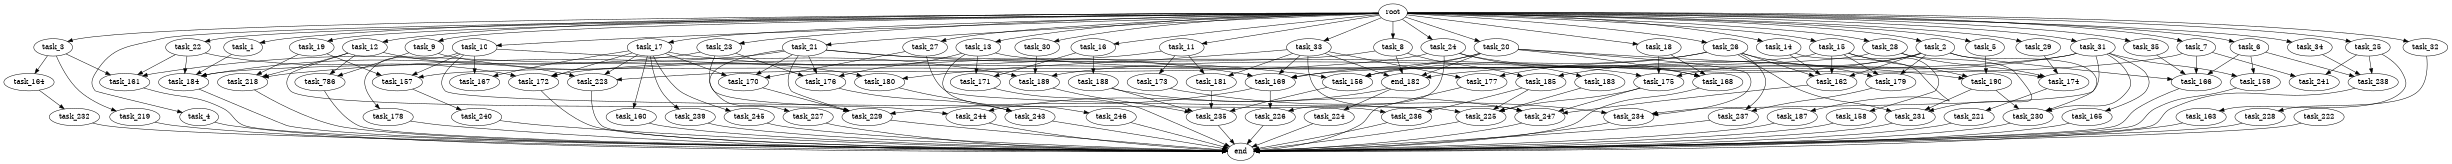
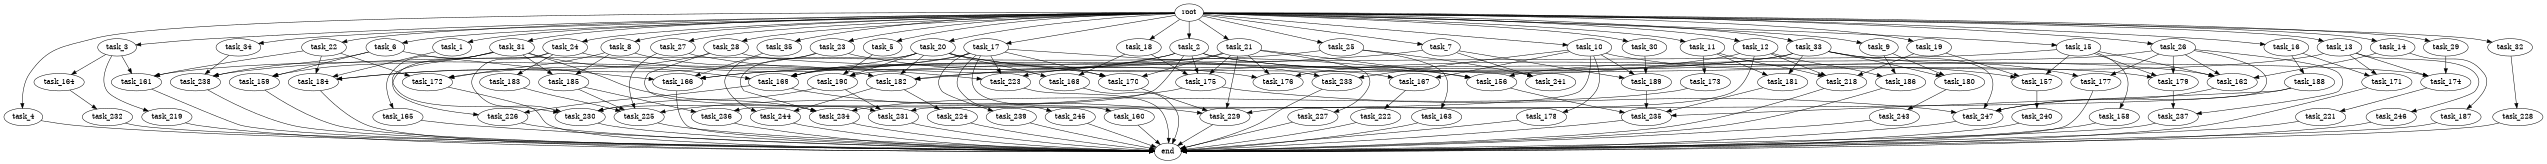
  digraph {
    root
    task_1
    task_2
    task_3
    task_4
    task_5
    task_6
    task_7
    task_8
    task_9
    task_10
    task_11
    task_12
    task_13
    task_14
    task_15
    task_16
    task_17
    task_18
    task_19
    task_20
    task_21
    task_22
    task_23
    task_24
    task_25
    task_26
    task_27
    task_28
    task_29
    task_30
    task_31
    task_32
    task_33
    task_34
    task_35
    task_184
    task_162
    task_166
    task_175
    task_179
-   task_182 [label=end_182]
+   task_182
    task_230
    task_161
    task_164
    task_219
    end
    task_190
    task_159
    task_238
    task_189
    task_241
    task_172
    task_185
    task_180
-   task_186 [label=task_786]
+   task_186
    task_157
    task_167
    task_178
+   task_233
    task_236
    task_173
    task_181
    task_218
    task_223
    task_229
    task_171
    task_174
    task_176
    task_246
    task_187
    task_158
    task_188
    task_160
    task_169
    task_170
    task_239
    task_245
    task_168
    task_156
    task_234
    task_227
    task_244
    task_183
    task_226
    task_163
    task_177
    task_231
    task_237
    task_225
    task_165
    task_228
    task_247
    task_224
    task_232
    task_235
    task_243
    task_240
    task_222
    task_221
    root -> task_1
    root -> task_2
    root -> task_3
    root -> task_4
    root -> task_5
    root -> task_6
    root -> task_7
    root -> task_8
    root -> task_9
    root -> task_10
    root -> task_11
    root -> task_12
    root -> task_13
    root -> task_14
    root -> task_15
    root -> task_16
    root -> task_17
    root -> task_18
    root -> task_19
    root -> task_20
    root -> task_21
    root -> task_22
    root -> task_23
    root -> task_24
    root -> task_25
    root -> task_26
    root -> task_27
    root -> task_28
    root -> task_29
    root -> task_30
    root -> task_31
    root -> task_32
    root -> task_33
    root -> task_34
    root -> task_35
    task_1 -> task_184
    task_2 -> task_162
    task_2 -> task_166
    task_2 -> task_175
    task_2 -> task_179
    task_2 -> task_182
    task_2 -> task_230
    task_3 -> task_161
    task_3 -> task_164
    task_3 -> task_219
    task_4 -> end
    task_5 -> task_190
    task_6 -> task_166
    task_6 -> task_159
    task_6 -> task_238
    task_7 -> task_166
    task_7 -> task_189
    task_7 -> task_241
    task_8 -> task_182
    task_8 -> task_172
    task_8 -> task_185
    task_9 -> task_180
    task_9 -> task_186
    task_10 -> task_189
    task_10 -> task_157
    task_10 -> task_167
    task_10 -> task_178
+   task_10 -> task_233
    task_10 -> task_236
    task_11 -> task_173
    task_11 -> task_181
    task_11 -> task_218
    task_12 -> task_186
    task_12 -> task_218
    task_12 -> task_223
    task_12 -> task_229
    task_13 -> task_171
    task_13 -> task_174
    task_13 -> task_176
    task_13 -> task_246
    task_14 -> task_162
    task_14 -> task_187
    task_15 -> task_162
    task_15 -> task_179
    task_15 -> task_190
    task_15 -> task_157
    task_15 -> task_158
    task_16 -> task_171
    task_16 -> task_188
    task_17 -> task_172
    task_17 -> task_167
    task_17 -> task_223
    task_17 -> task_160
    task_17 -> task_169
    task_17 -> task_170
    task_17 -> task_239
    task_17 -> task_245
    task_18 -> task_175
    task_18 -> task_168
    task_19 -> task_157
    task_19 -> task_218
    task_20 -> task_182
    task_20 -> task_190
+   task_20 -> task_233
    task_20 -> task_169
    task_20 -> task_168
    task_20 -> task_156
    task_20 -> task_234
    task_21 -> task_175
    task_21 -> task_161
    task_21 -> task_229
    task_21 -> task_176
    task_21 -> task_170
    task_21 -> task_156
    task_21 -> task_227
    task_22 -> task_184
    task_22 -> task_161
    task_22 -> task_172
    task_23 -> task_184
    task_23 -> task_176
    task_23 -> task_244
    task_24 -> task_223
-   task_24 -> task_168
+   task_24 -> task_230
    task_24 -> task_183
    task_24 -> task_226
    task_25 -> task_238
    task_25 -> task_241
    task_25 -> task_163
    task_26 -> task_162
    task_26 -> task_179
    task_26 -> task_156
    task_26 -> task_177
    task_26 -> task_231
    task_26 -> task_237
    task_27 -> task_170
    task_27 -> task_225
    task_28 -> task_184
    task_28 -> task_174
    task_28 -> task_231
    task_29 -> task_174
    task_30 -> task_189
    task_31 -> task_230
    task_31 -> task_159
    task_31 -> task_185
    task_31 -> task_169
    task_31 -> task_234
    task_31 -> task_165
    task_32 -> task_228
    task_33 -> task_182
    task_33 -> task_180
    task_33 -> task_181
    task_33 -> task_169
    task_33 -> task_177
    task_33 -> task_247
    task_34 -> task_238
    task_35 -> task_166
    task_184 -> end
    task_162 -> task_247
    task_166 -> end
    task_175 -> task_225
    task_175 -> task_247
    task_179 -> task_237
    task_182 -> task_244
    task_182 -> task_224
    task_230 -> end
    task_161 -> end
    task_164 -> task_232
    task_219 -> end
    task_190 -> task_230
    task_190 -> task_231
    task_159 -> end
    task_238 -> end
    task_189 -> task_235
    task_172 -> end
    task_185 -> task_236
    task_185 -> task_225
    task_180 -> task_243
    task_186 -> end
    task_157 -> task_240
+   task_167 -> task_222
    task_178 -> end
+   task_233 -> end
    task_236 -> end
    task_173 -> task_234
    task_181 -> task_235
    task_218 -> end
    task_223 -> end
    task_229 -> end
    task_171 -> end
    task_174 -> task_221
-   task_176 -> task_243
    task_246 -> end
    task_187 -> end
    task_158 -> end
    task_188 -> task_247
    task_188 -> task_235
    task_160 -> end
    task_169 -> task_229
    task_169 -> task_226
    task_170 -> task_229
    task_239 -> end
    task_245 -> end
    task_168 -> end
    task_156 -> task_235
    task_234 -> end
    task_227 -> end
    task_244 -> end
    task_183 -> task_225
    task_226 -> end
    task_163 -> end
    task_177 -> end
    task_231 -> end
    task_237 -> end
    task_225 -> end
    task_165 -> end
    task_228 -> end
    task_247 -> end
    task_224 -> end
    task_232 -> end
    task_235 -> end
    task_243 -> end
    task_240 -> end
    task_222 -> end
    task_221 -> end
  }
